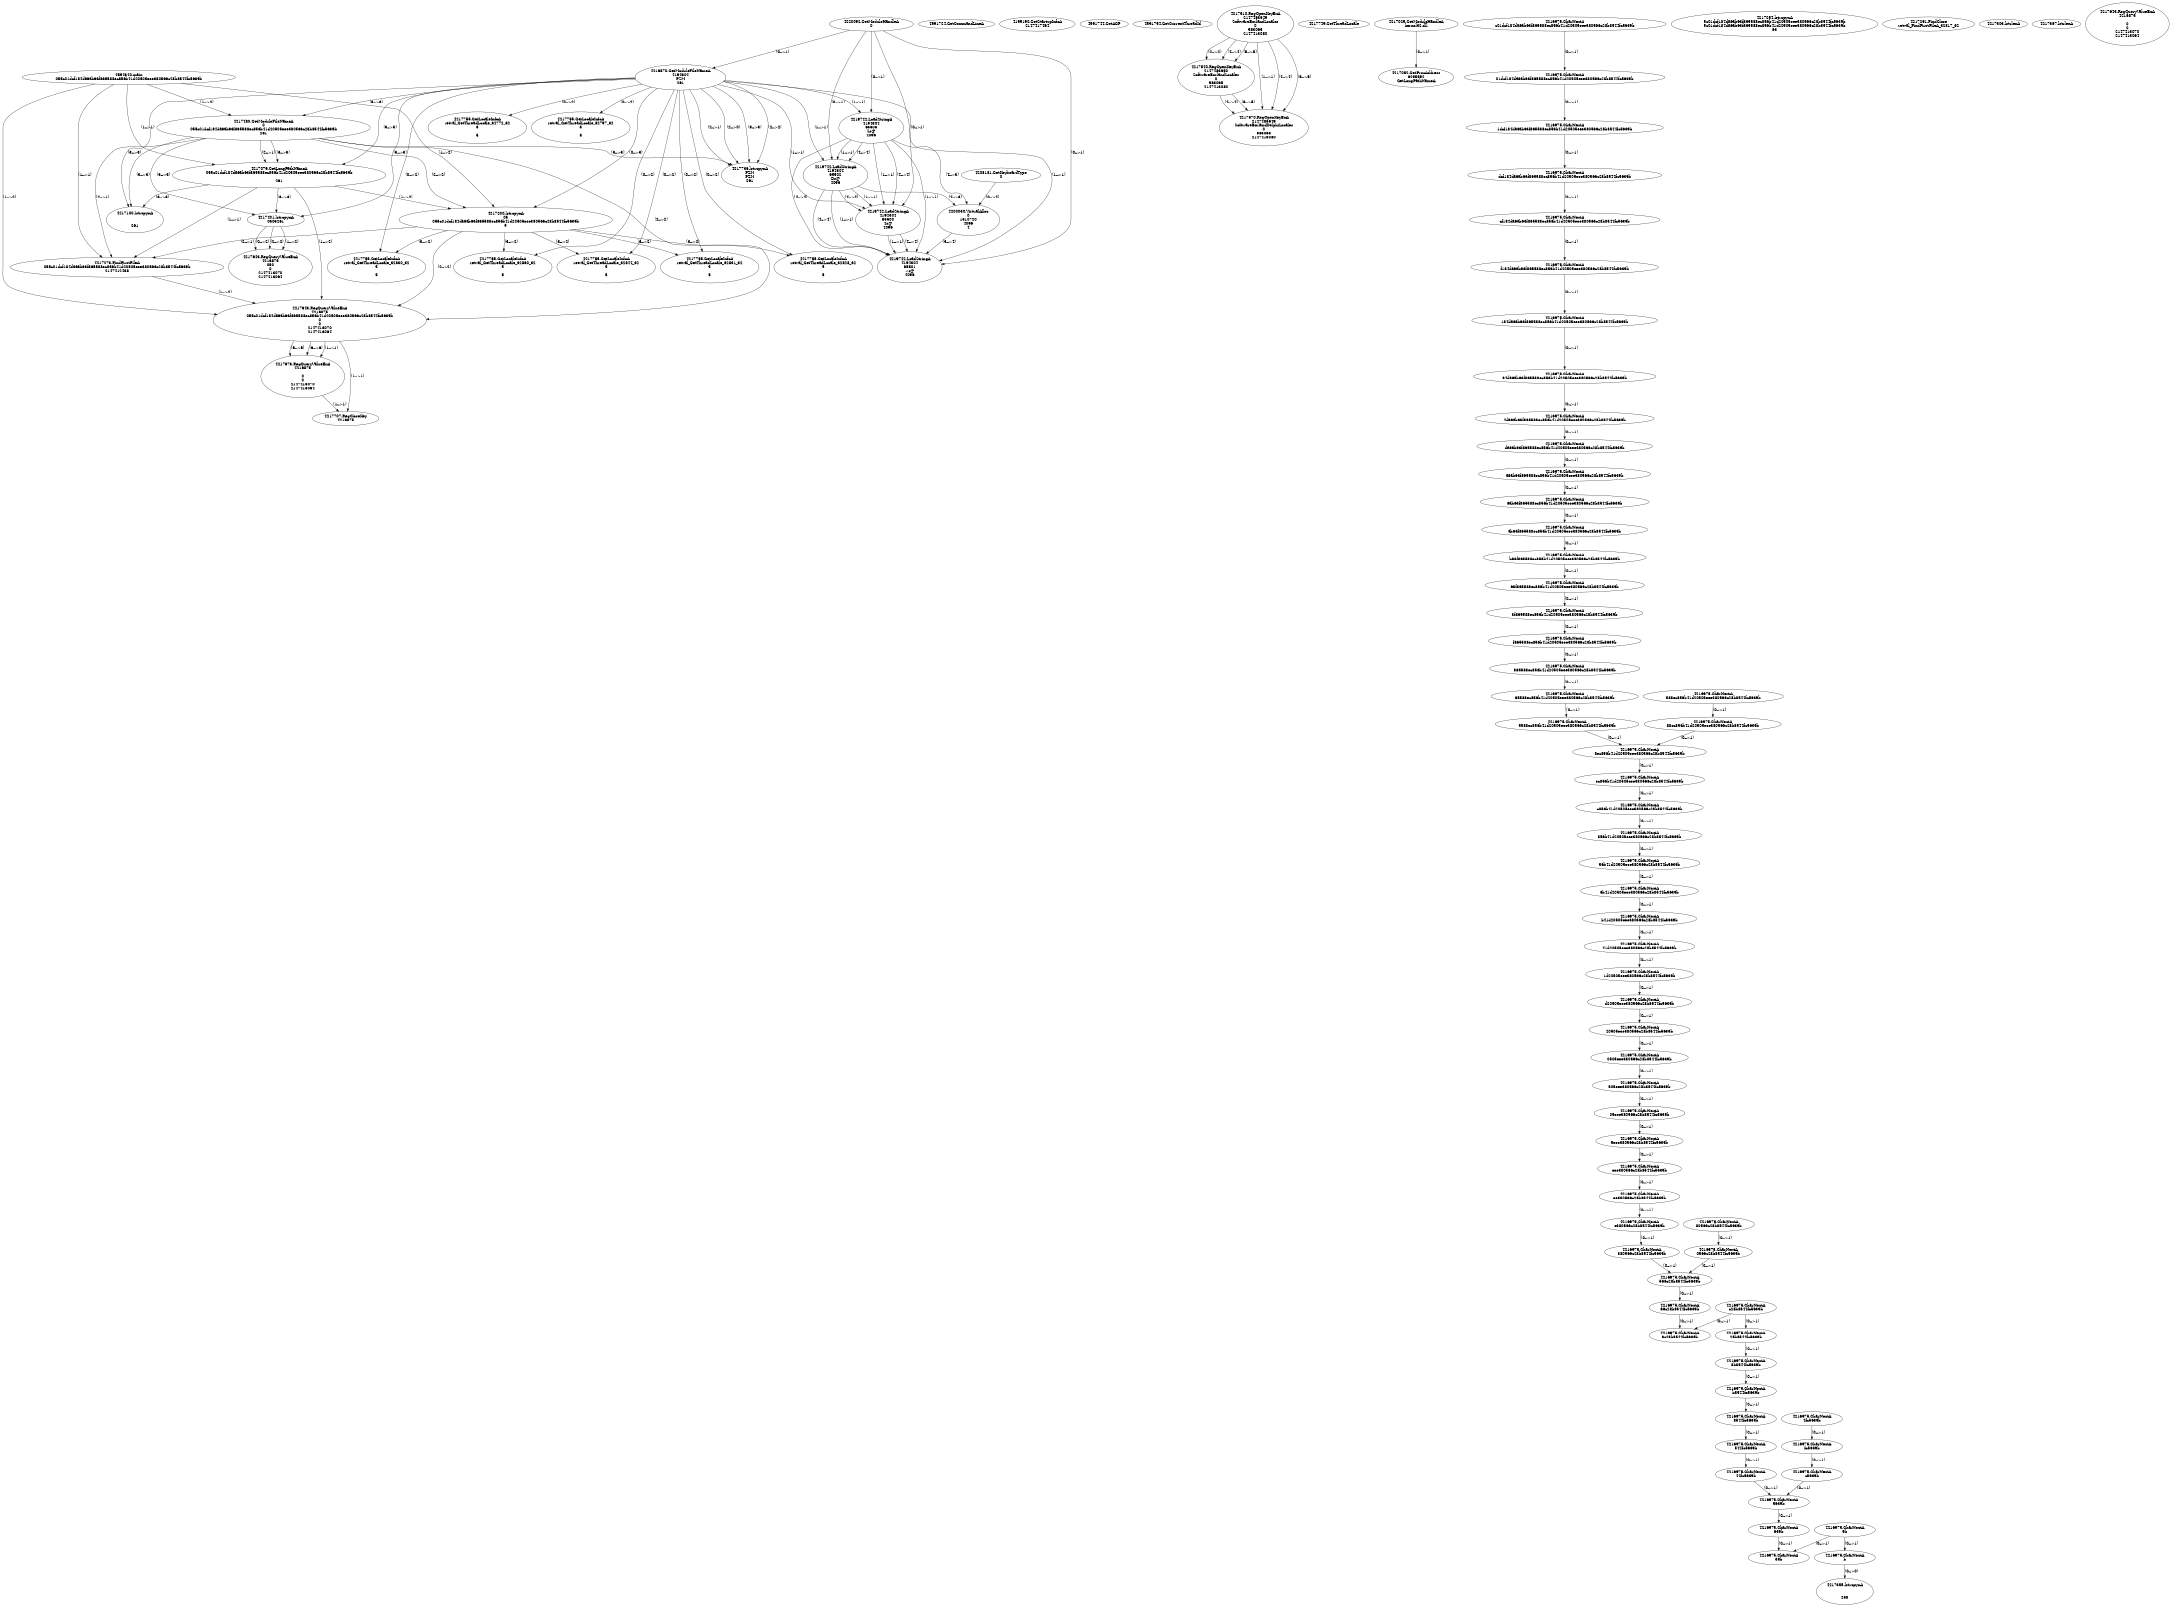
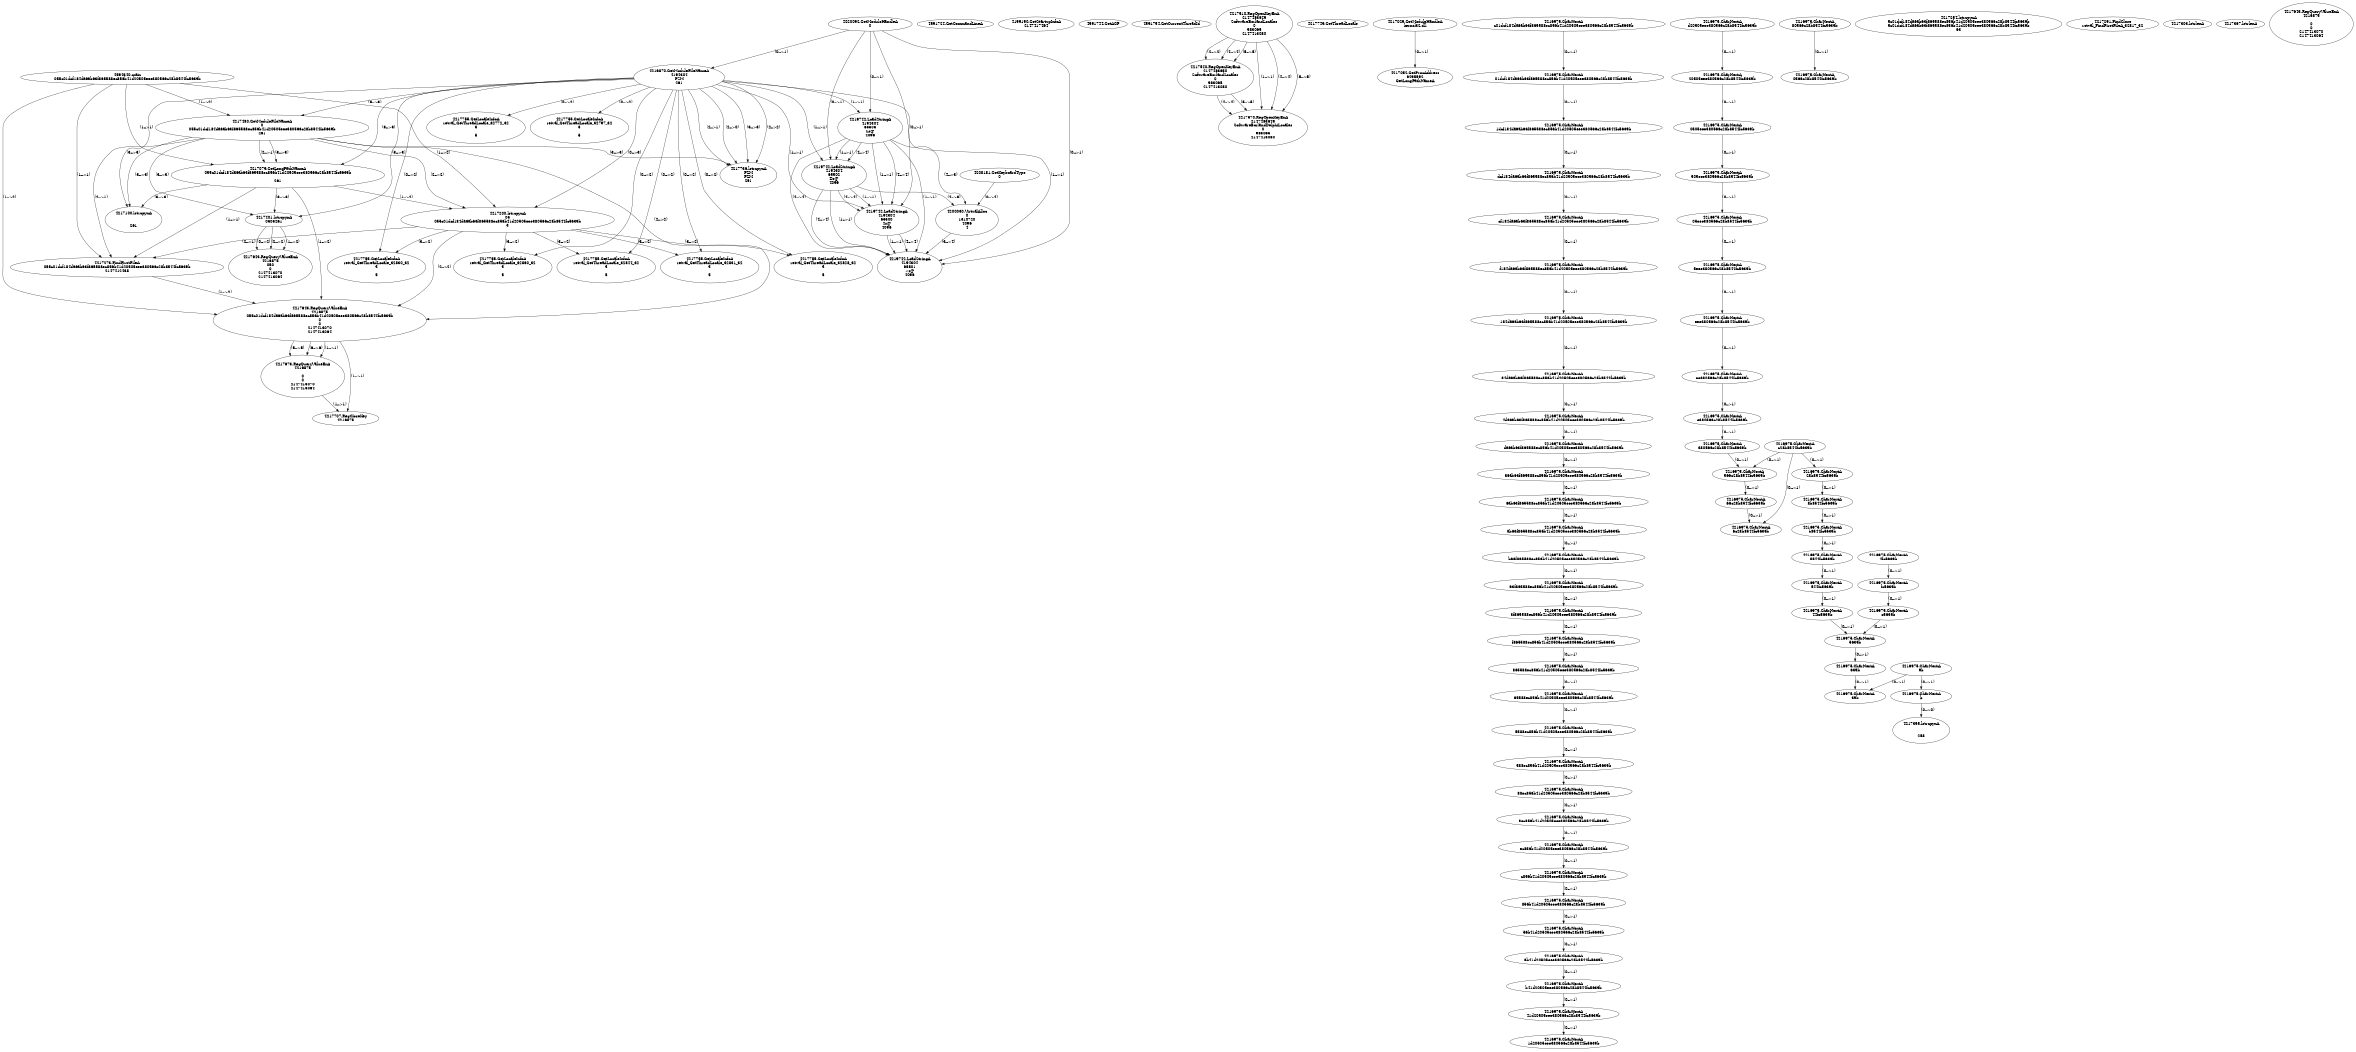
  digraph {
    n1 [label="4594340.main\n055c01dcf184da6ab63f865588ec856b41d20505eee380566c28b8544fc5639b"]
    n2 [label="4217480.GetModuleFileNameA\n0\n055c01dcf184da6ab63f865588ec856b41d20505eee380566c28b8544fc5639b\n261"]
    n3 [label="4217079.GetLongPathNameA\n055c01dcf184da6ab63f865588ec856b41d20505eee380566c28b8544fc5639b\n\n261"]
    n4 [label="4217200.lstrcpynA\n05\n055c01dcf184da6ab63f865588ec856b41d20505eee380566c28b8544fc5639b\n3"]
    n5 [label="4217273.FindFirstFileA\n055c01dcf184da6ab63f865588ec856b41d20505eee380566c28b8544fc5639b\n2147412438"]
    n6 [label="4217643.RegQueryValueExA\n4216875\n055c01dcf184da6ab63f865588ec856b41d20505eee380566c28b8544fc5639b\n0\n0\n2147413070\n2147413064"]
    n7 [label="4217736.lstrcpynA\nPZM\nPZM\n261"]
    n8 [label="4217401.lstrcpynA\n0505261"]
    n9 [label="4217100.lstrcpynA\n\n\n261"]
    n10 [label="4217755.GetLocaleInfoA\nretval_GetThreadLocale_32830_32\n3\n\n5"]
    n11 [label="4217755.GetLocaleInfoA\nretval_GetThreadLocale_32844_32\n3\n\n5"]
    n12 [label="4217755.GetLocaleInfoA\nretval_GetThreadLocale_32860_32\n3\n\n5"]
    n13 [label="4217755.GetLocaleInfoA\nretval_GetThreadLocale_32831_32\n3\n\n5"]
    n14 [label="4217755.GetLocaleInfoA\nretval_GetThreadLocale_32828_32\n3\n\n5"]
    n15 [label="4217673.RegQueryValueExA\n4216875\n\n0\n0\n2147413070\n2147413064"]
    n16 [label="4217707.RegCloseKey\n4216875"]
    n17 [label="4220092.GetModuleHandleA\n0"]
    n18 [label="4216870.GetModuleFileNameA\n4194304\nPZM\n261"]
    n19 [label="4219742.LoadStringA\n4194304\n65503\nLs@\n4096"]
    n20 [label="4219742.LoadStringA\n4194304\n65502\nDs@\n4096"]
    n21 [label="4219742.LoadStringA\n4194304\n65500\n4s@\n4096"]
    n22 [label="4219742.LoadStringA\n4194304\n65501\n<s@\n4096"]
    n23 [label="4217755.GetLocaleInfoA\nretval_GetThreadLocale_32772_32\n3\n\n5"]
    n24 [label="4217755.GetLocaleInfoA\nretval_GetThreadLocale_32797_32\n3\n\n5"]
    n25 [label="4200030.VirtualAlloc\n0\n1310720\n4096\n4"]
    n26 [label="4208181.GetKeyboardType\n0"]
    n27 [label="4591724.GetCommandLineA\n"]
    n28 [label="4199190.GetStartupInfoA\n2147417464"]
    n29 [label="4591744.GetACP\n"]
    n30 [label="4591754.GetCurrentThreadId\n"]
    n31 [label="4217643.RegQueryValueExA\n4216875\n050\n0\n2147413070\n2147413064"]
    n32 [label="4217510.RegOpenKeyExA\n2147483649\nSoftware\Borland\Locales\n0\n983065\n2147413080"]
    n33 [label="4217540.RegOpenKeyExA\n2147483650\nSoftware\Borland\Locales\n0\n983065\n2147413080"]
    n34 [label="4217570.RegOpenKeyExA\n2147483649\nSoftware\Borland\Delphi\Locales\n0\n983065\n2147413080"]
    n35 [label="4217749.GetThreadLocale\n"]
    n36 [label="4217029.GetModuleHandleA\nkernel32.dll"]
    n37 [label="4217052.GetProcAddress\n6295592\nGetLongPathNameA"]
    n38 [label="4216975.CharNextA\nc01dcf184da6ab63f865588ec856b41d20505eee380566c28b8544fc5639b"]
    n39 [label="4216975.CharNextA\n01dcf184da6ab63f865588ec856b41d20505eee380566c28b8544fc5639b"]
    n40 [label="4216975.CharNextA\n1dcf184da6ab63f865588ec856b41d20505eee380566c28b8544fc5639b"]
    n41 [label="4216975.CharNextA\ndcf184da6ab63f865588ec856b41d20505eee380566c28b8544fc5639b"]
    n42 [label="4216975.CharNextA\ncf184da6ab63f865588ec856b41d20505eee380566c28b8544fc5639b"]
    n43 [label="4216975.CharNextA\nf184da6ab63f865588ec856b41d20505eee380566c28b8544fc5639b"]
    n44 [label="4216975.CharNextA\n184da6ab63f865588ec856b41d20505eee380566c28b8544fc5639b"]
    n45 [label="4216975.CharNextA\n84da6ab63f865588ec856b41d20505eee380566c28b8544fc5639b"]
    n46 [label="4216975.CharNextA\n4da6ab63f865588ec856b41d20505eee380566c28b8544fc5639b"]
    n47 [label="4216975.CharNextA\nda6ab63f865588ec856b41d20505eee380566c28b8544fc5639b"]
    n48 [label="4216975.CharNextA\na6ab63f865588ec856b41d20505eee380566c28b8544fc5639b"]
    n49 [label="4216975.CharNextA\n6ab63f865588ec856b41d20505eee380566c28b8544fc5639b"]
    n50 [label="4216975.CharNextA\nab63f865588ec856b41d20505eee380566c28b8544fc5639b"]
    n51 [label="4216975.CharNextA\nb63f865588ec856b41d20505eee380566c28b8544fc5639b"]
    n52 [label="4216975.CharNextA\n63f865588ec856b41d20505eee380566c28b8544fc5639b"]
    n53 [label="4216975.CharNextA\n3f865588ec856b41d20505eee380566c28b8544fc5639b"]
    n54 [label="4216975.CharNextA\nf865588ec856b41d20505eee380566c28b8544fc5639b"]
    n55 [label="4216975.CharNextA\n865588ec856b41d20505eee380566c28b8544fc5639b"]
    n56 [label="4216975.CharNextA\n65588ec856b41d20505eee380566c28b8544fc5639b"]
    n57 [label="4216975.CharNextA\n5588ec856b41d20505eee380566c28b8544fc5639b"]
    n58 [label="4216975.CharNextA\n588ec856b41d20505eee380566c28b8544fc5639b"]
    n59 [label="4216975.CharNextA\n88ec856b41d20505eee380566c28b8544fc5639b"]
    n60 [label="4216975.CharNextA\n8ec856b41d20505eee380566c28b8544fc5639b"]
    n61 [label="4216975.CharNextA\nec856b41d20505eee380566c28b8544fc5639b"]
    n62 [label="4216975.CharNextA\nc856b41d20505eee380566c28b8544fc5639b"]
    n63 [label="4216975.CharNextA\n856b41d20505eee380566c28b8544fc5639b"]
    n64 [label="4216975.CharNextA\n56b41d20505eee380566c28b8544fc5639b"]
    n65 [label="4216975.CharNextA\n6b41d20505eee380566c28b8544fc5639b"]
    n66 [label="4216975.CharNextA\nb41d20505eee380566c28b8544fc5639b"]
    n67 [label="4216975.CharNextA\n41d20505eee380566c28b8544fc5639b"]
    n68 [label="4216975.CharNextA\n1d20505eee380566c28b8544fc5639b"]
    n69 [label="4216975.CharNextA\nd20505eee380566c28b8544fc5639b"]
    n70 [label="4216975.CharNextA\n20505eee380566c28b8544fc5639b"]
    n71 [label="4216975.CharNextA\n0505eee380566c28b8544fc5639b"]
    n72 [label="4216975.CharNextA\n505eee380566c28b8544fc5639b"]
    n73 [label="4216975.CharNextA\n05eee380566c28b8544fc5639b"]
    n74 [label="4216975.CharNextA\n5eee380566c28b8544fc5639b"]
    n75 [label="4216975.CharNextA\neee380566c28b8544fc5639b"]
    n76 [label="4216975.CharNextA\nee380566c28b8544fc5639b"]
    n77 [label="4216975.CharNextA\ne380566c28b8544fc5639b"]
    n78 [label="4216975.CharNextA\n380566c28b8544fc5639b"]
    n79 [label="4216975.CharNextA\n566c28b8544fc5639b"]
    n80 [label="4216975.CharNextA\n80566c28b8544fc5639b"]
    n81 [label="4216975.CharNextA\n0566c28b8544fc5639b"]
    n82 [label="4216975.CharNextA\n66c28b8544fc5639b"]
    n83 [label="4216975.CharNextA\n6c28b8544fc5639b"]
    n84 [label="4216975.CharNextA\nc28b8544fc5639b"]
    n85 [label="4216975.CharNextA\n28b8544fc5639b"]
    n86 [label="4216975.CharNextA\n8b8544fc5639b"]
    n87 [label="4216975.CharNextA\nb8544fc5639b"]
    n88 [label="4216975.CharNextA\n8544fc5639b"]
    n89 [label="4216975.CharNextA\n544fc5639b"]
    n90 [label="4216975.CharNextA\n44fc5639b"]
    n91 [label="4216975.CharNextA\n5639b"]
    n92 [label="4216975.CharNextA\n4fc5639b"]
    n93 [label="4216975.CharNextA\nfc5639b"]
    n94 [label="4216975.CharNextA\nc5639b"]
    n95 [label="4216975.CharNextA\n639b"]
    n96 [label="4216975.CharNextA\n39b"]
    n97 [label="4216975.CharNextA\n9b"]
    n98 [label="4216975.CharNextA\nb"]
    n99 [label="4217355.lstrcpynA\n\n\n258"]
    n100 [label="4217254.lstrcpynA\n5c01dcf184da6ab63f865588ec856b41d20505eee380566c28b8544fc5639b\n5c01dcf184da6ab63f865588ec856b41d20505eee380566c28b8544fc5639b\n63"]
    n101 [label="4217291.FindClose\nretval_FindFirstFileA_32817_32"]
    n102 [label="4217303.lstrlenA\n"]
    n103 [label="4217367.lstrlenA\n"]
    n104 [label="4217643.RegQueryValueExA\n4216875\n\n0\n0\n2147413070\n2147413064"]
    n1 -> n2 [label="(1-->2)"]
    n1 -> n3 [label="(1-->1)"]
    n1 -> n4 [label="(1-->2)"]
    n1 -> n5 [label="(1-->1)"]
    n1 -> n6 [label="(1-->2)"]
    n2 -> n3 [label="(2-->1)"]
    n2 -> n3 [label="(3-->3)"]
    n2 -> n4 [label="(2-->2)"]
    n2 -> n5 [label="(2-->1)"]
    n2 -> n6 [label="(2-->2)"]
    n2 -> n7 [label="(3-->3)"]
    n2 -> n8 [label="(3-->3)"]
    n2 -> n9 [label="(3-->3)"]
    n3 -> n4 [label="(1-->2)"]
    n3 -> n5 [label="(1-->1)"]
    n3 -> n6 [label="(1-->2)"]
    n3 -> n8 [label="(3-->3)"]
    n3 -> n9 [label="(3-->3)"]
    n4 -> n5 [label="(2-->1)"]
    n4 -> n6 [label="(2-->2)"]
    n4 -> n10 [label="(3-->2)"]
    n4 -> n11 [label="(3-->2)"]
    n4 -> n12 [label="(3-->2)"]
    n4 -> n13 [label="(3-->2)"]
    n4 -> n14 [label="(3-->2)"]
    n5 -> n6 [label="(1-->2)"]
    n6 -> n15 [label="(1-->1)"]
    n6 -> n15 [label="(5-->5)"]
    n6 -> n15 [label="(6-->6)"]
    n6 -> n16 [label="(1-->1)"]
    n8 -> n31 [label="(1-->2)"]
    n8 -> n31 [label="(2-->2)"]
    n8 -> n31 [label="(0-->2)"]
    n15 -> n16 [label="(1-->1)"]
    n17 -> n18 [label="(0-->1)"]
    n17 -> n19 [label="(0-->1)"]
    n17 -> n20 [label="(0-->1)"]
    n17 -> n21 [label="(0-->1)"]
    n17 -> n22 [label="(0-->1)"]
    n18 -> n2 [label="(3-->3)"]
    n18 -> n3 [label="(3-->3)"]
    n18 -> n4 [label="(0-->3)"]
    n18 -> n7 [label="(2-->1)"]
    n18 -> n7 [label="(2-->2)"]
    n18 -> n7 [label="(3-->3)"]
    n18 -> n7 [label="(2-->0)"]
    n18 -> n8 [label="(3-->3)"]
    n18 -> n9 [label="(3-->3)"]
    n18 -> n10 [label="(0-->2)"]
    n18 -> n11 [label="(0-->2)"]
    n18 -> n12 [label="(0-->2)"]
    n18 -> n13 [label="(0-->2)"]
    n18 -> n14 [label="(0-->2)"]
    n18 -> n19 [label="(1-->1)"]
    n18 -> n20 [label="(1-->1)"]
    n18 -> n21 [label="(1-->1)"]
    n18 -> n22 [label="(1-->1)"]
    n18 -> n23 [label="(0-->2)"]
    n18 -> n24 [label="(0-->2)"]
    n19 -> n20 [label="(1-->1)"]
    n19 -> n20 [label="(4-->4)"]
    n19 -> n21 [label="(1-->1)"]
    n19 -> n21 [label="(4-->4)"]
    n19 -> n22 [label="(1-->1)"]
    n19 -> n22 [label="(4-->4)"]
    n19 -> n25 [label="(4-->3)"]
    n20 -> n21 [label="(1-->1)"]
    n20 -> n21 [label="(4-->4)"]
    n20 -> n22 [label="(1-->1)"]
    n20 -> n22 [label="(4-->4)"]
    n20 -> n25 [label="(4-->3)"]
    n21 -> n22 [label="(1-->1)"]
    n21 -> n22 [label="(4-->4)"]
    n25 -> n22 [label="(3-->4)"]
    n26 -> n25 [label="(0-->4)"]
    n32 -> n33 [label="(2-->2)"]
    n32 -> n33 [label="(4-->4)"]
    n32 -> n33 [label="(5-->5)"]
    n32 -> n34 [label="(1-->1)"]
    n32 -> n34 [label="(4-->4)"]
    n32 -> n34 [label="(5-->5)"]
    n33 -> n34 [label="(4-->4)"]
    n33 -> n34 [label="(5-->5)"]
    n36 -> n37 [label="(0-->1)"]
    n38 -> n39 [label="(0-->1)"]
    n39 -> n40 [label="(0-->1)"]
    n40 -> n41 [label="(0-->1)"]
    n41 -> n42 [label="(0-->1)"]
    n42 -> n43 [label="(0-->1)"]
    n43 -> n44 [label="(0-->1)"]
    n44 -> n45 [label="(0-->1)"]
    n45 -> n46 [label="(0-->1)"]
    n46 -> n47 [label="(0-->1)"]
    n47 -> n48 [label="(0-->1)"]
    n48 -> n49 [label="(0-->1)"]
    n49 -> n50 [label="(0-->1)"]
    n50 -> n51 [label="(0-->1)"]
    n51 -> n52 [label="(0-->1)"]
    n52 -> n53 [label="(0-->1)"]
    n53 -> n54 [label="(0-->1)"]
    n54 -> n55 [label="(0-->1)"]
    n55 -> n56 [label="(0-->1)"]
    n56 -> n57 [label="(0-->1)"]
-   n57 -> n60 [label="(0-->1)"]
+   n57 -> n58 [label="(0-->1)"]
    n58 -> n59 [label="(0-->1)"]
    n59 -> n60 [label="(0-->1)"]
    n60 -> n61 [label="(0-->1)"]
    n61 -> n62 [label="(0-->1)"]
    n62 -> n63 [label="(0-->1)"]
    n63 -> n64 [label="(0-->1)"]
    n64 -> n65 [label="(0-->1)"]
    n65 -> n66 [label="(0-->1)"]
    n66 -> n67 [label="(0-->1)"]
    n67 -> n68 [label="(0-->1)"]
-   n68 -> n69 [label="(0-->1)"]
    n69 -> n70 [label="(0-->1)"]
    n70 -> n71 [label="(0-->1)"]
    n71 -> n72 [label="(0-->1)"]
    n72 -> n73 [label="(0-->1)"]
    n73 -> n74 [label="(0-->1)"]
    n74 -> n75 [label="(0-->1)"]
    n75 -> n76 [label="(0-->1)"]
    n76 -> n77 [label="(0-->1)"]
    n77 -> n78 [label="(0-->1)"]
    n78 -> n79 [label="(0-->1)"]
    n79 -> n82 [label="(0-->1)"]
    n80 -> n81 [label="(0-->1)"]
-   n81 -> n79 [label="(0-->1)"]
+   n84 -> n79 [label="(0-->1)"]
    n82 -> n83 [label="(0-->1)"]
    n84 -> n83 [label="(0-->1)"]
    n84 -> n85 [label="(0-->1)"]
    n85 -> n86 [label="(0-->1)"]
    n86 -> n87 [label="(0-->1)"]
    n87 -> n88 [label="(0-->1)"]
    n88 -> n89 [label="(0-->1)"]
    n89 -> n90 [label="(0-->1)"]
    n90 -> n91 [label="(0-->1)"]
    n91 -> n95 [label="(0-->1)"]
    n92 -> n93 [label="(0-->1)"]
    n93 -> n94 [label="(0-->1)"]
    n94 -> n91 [label="(0-->1)"]
    n95 -> n96 [label="(0-->1)"]
    n97 -> n96 [label="(0-->1)"]
    n97 -> n98 [label="(0-->1)"]
    n98 -> n99 [label="(0-->0)"]
  }
